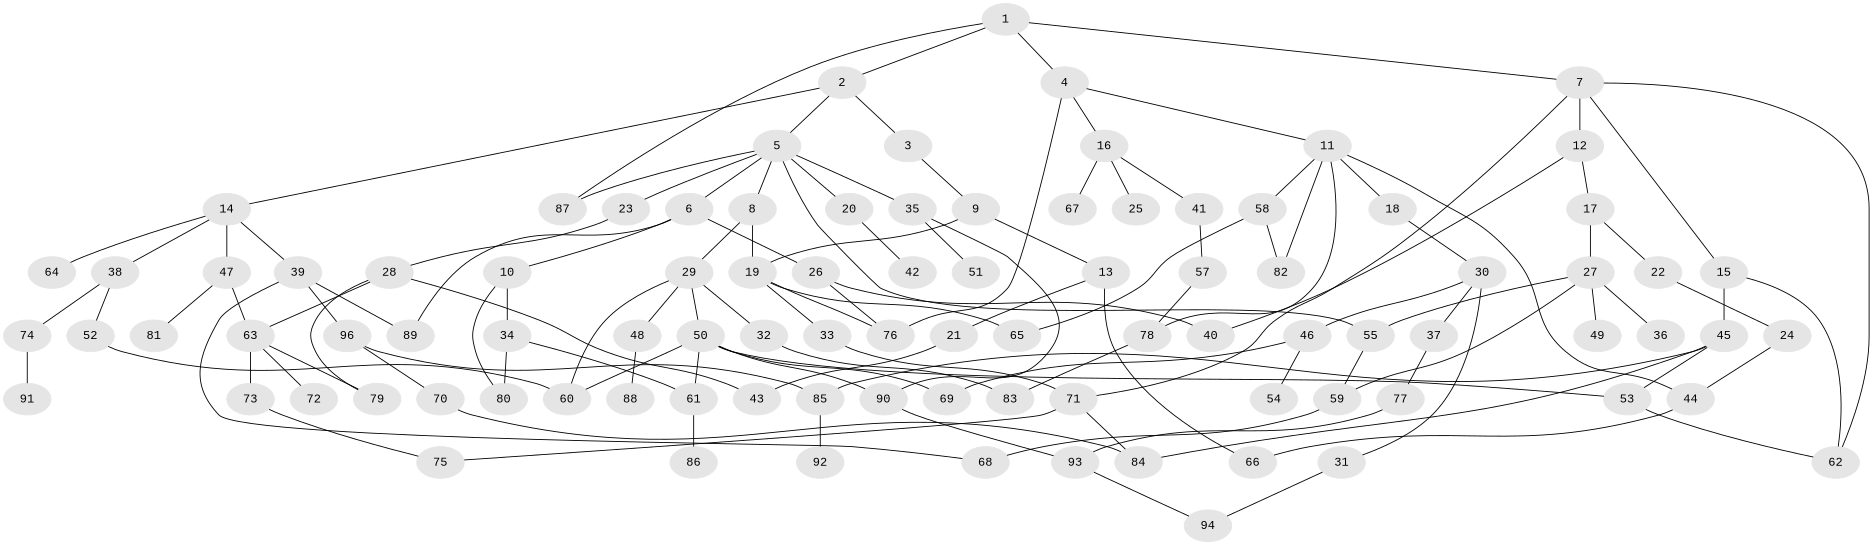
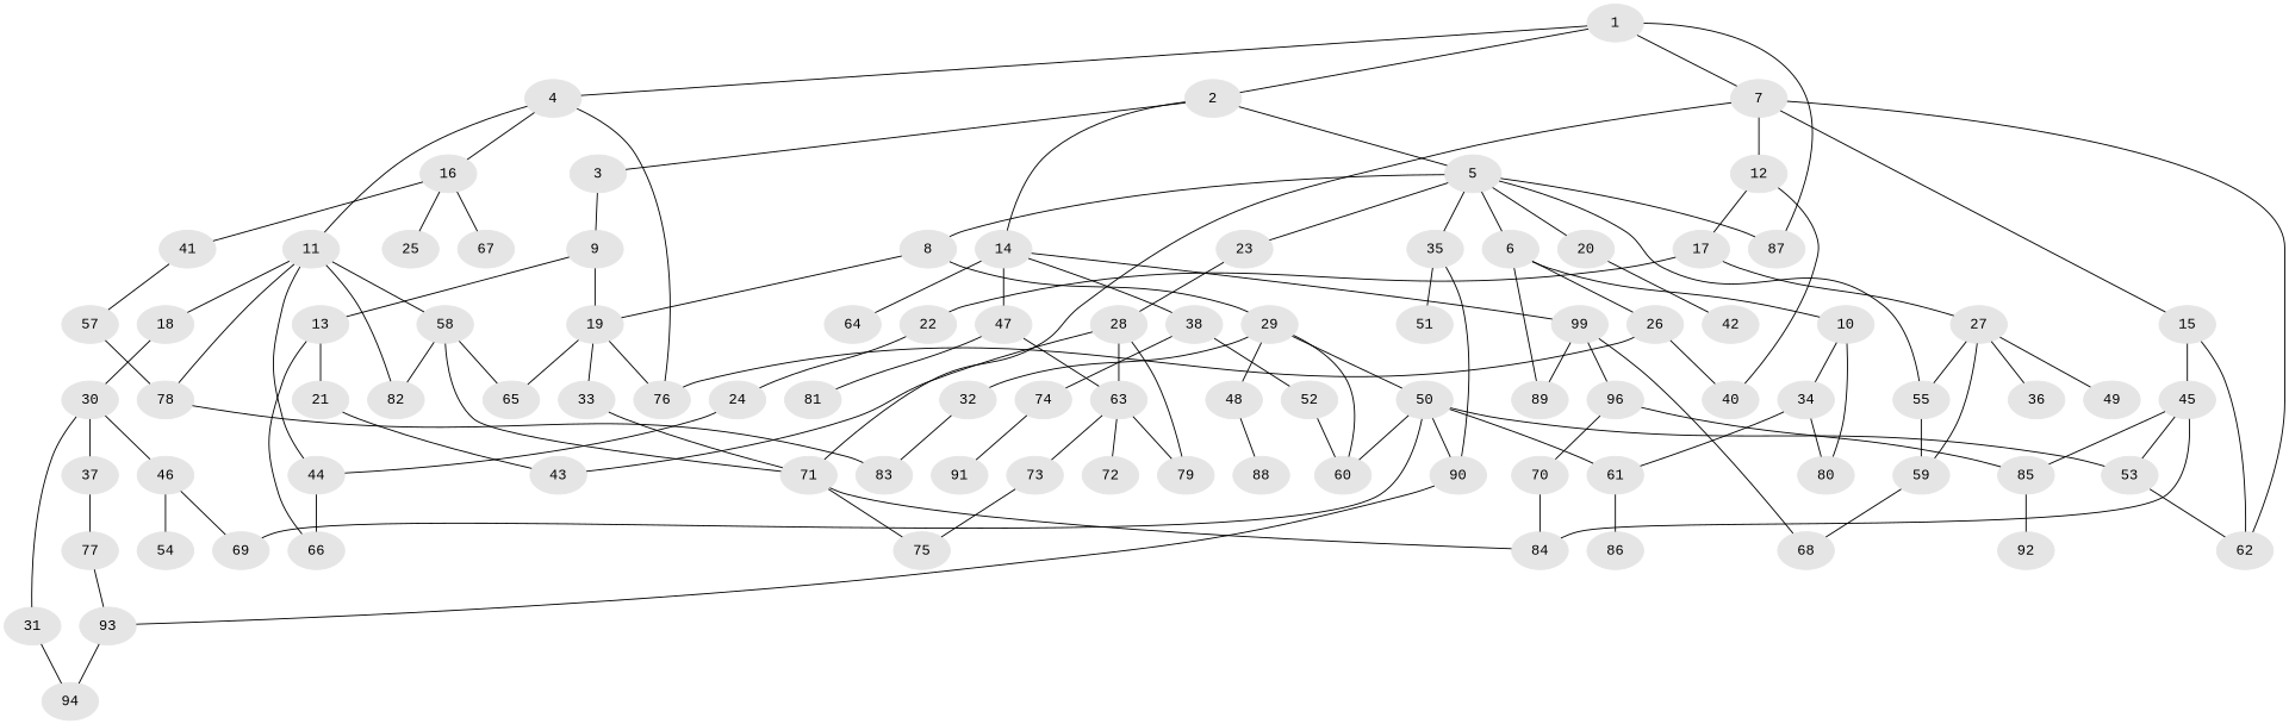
  graph {
    fontname="Liberation Mono"
    node [color=gray90 fontname="Liberation Mono" style=filled]
    edge [fontname="Liberation Mono"]
    1
    2
    4
    7
    87
    3
    5
    14
    11
    16
    76
    12
    15
    62
    71
    9
    6
    8
    20
    23
    35
    55
    38
-   39
+   39 [label=99]
    47
    64
    19
    13
    18
    44
    58
    78
    82
    25
    41
    67
    10
    26
    89
    29
    42
    28
    51
    90
    59
    34
    80
    40
    17
    45
    84
    75
    33
    65
    32
    48
    50
    60
    21
    66
    61
    30
    83
    22
    27
    43
    52
    74
    n69 [label=96]
    68
    63
    81
    53
    85
    57
    24
    36
    49
    31
    37
    46
    79
    72
    73
    88
    69
    94
    77
    54
    86
    93
    91
    70
    92
    1 -- 2
    1 -- 4
    1 -- 7
    1 -- 87
    2 -- 3
    2 -- 5
    2 -- 14
    4 -- 11
    4 -- 16
    4 -- 76
    7 -- 12
    7 -- 15
    7 -- 62
    7 -- 71
    3 -- 9
    5 -- 87
    5 -- 6
    5 -- 8
    5 -- 20
    5 -- 23
    5 -- 35
    5 -- 55
    14 -- 38
    14 -- 39
    14 -- 47
    14 -- 64
    11 -- 18
    11 -- 44
    11 -- 58
    11 -- 78
    11 -- 82
    16 -- 25
    16 -- 41
    16 -- 67
    12 -- 40
    12 -- 17
    15 -- 62
    15 -- 45
    71 -- 84
    71 -- 75
    9 -- 19
    9 -- 13
    6 -- 10
    6 -- 26
    6 -- 89
    8 -- 19
    8 -- 29
    20 -- 42
    23 -- 28
    35 -- 51
    35 -- 90
    55 -- 59
    38 -- 52
    38 -- 74
    39 -- 89
    39 -- n69
    39 -- 68
    47 -- 63
    47 -- 81
    19 -- 76
    19 -- 33
    19 -- 65
    13 -- 21
    13 -- 66
    18 -- 30
    44 -- 66
+   58 -- 71
    58 -- 82
    58 -- 65
    78 -- 83
    41 -- 57
    10 -- 34
    10 -- 80
    26 -- 76
    26 -- 40
    29 -- 32
    29 -- 48
    29 -- 50
    29 -- 60
    28 -- 43
    28 -- 63
    28 -- 79
    90 -- 93
    59 -- 68
    34 -- 80
    34 -- 61
    17 -- 22
    17 -- 27
    45 -- 84
    45 -- 53
    45 -- 85
    33 -- 71
    32 -- 83
    48 -- 88
    50 -- 90
    50 -- 60
    50 -- 61
    50 -- 53
    50 -- 69
    21 -- 43
    61 -- 86
    30 -- 31
    30 -- 37
    30 -- 46
    22 -- 24
    27 -- 55
    27 -- 59
    27 -- 36
    27 -- 49
    52 -- 60
    74 -- 91
    n69 -- 85
    n69 -- 70
    63 -- 79
    63 -- 72
    63 -- 73
    53 -- 62
    85 -- 92
    57 -- 78
    24 -- 44
    31 -- 94
    37 -- 77
    46 -- 69
    46 -- 54
    73 -- 75
    77 -- 93
    93 -- 94
    70 -- 84
  }
